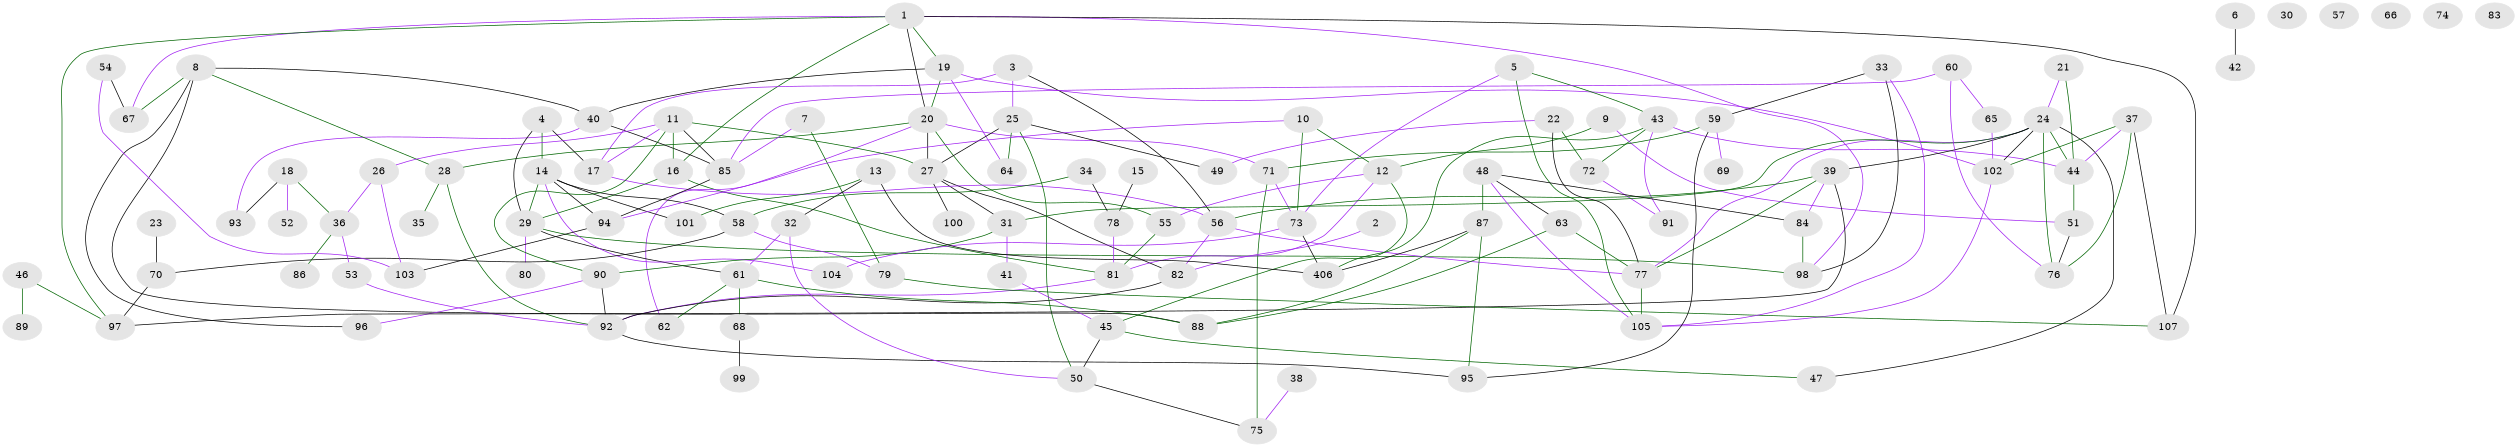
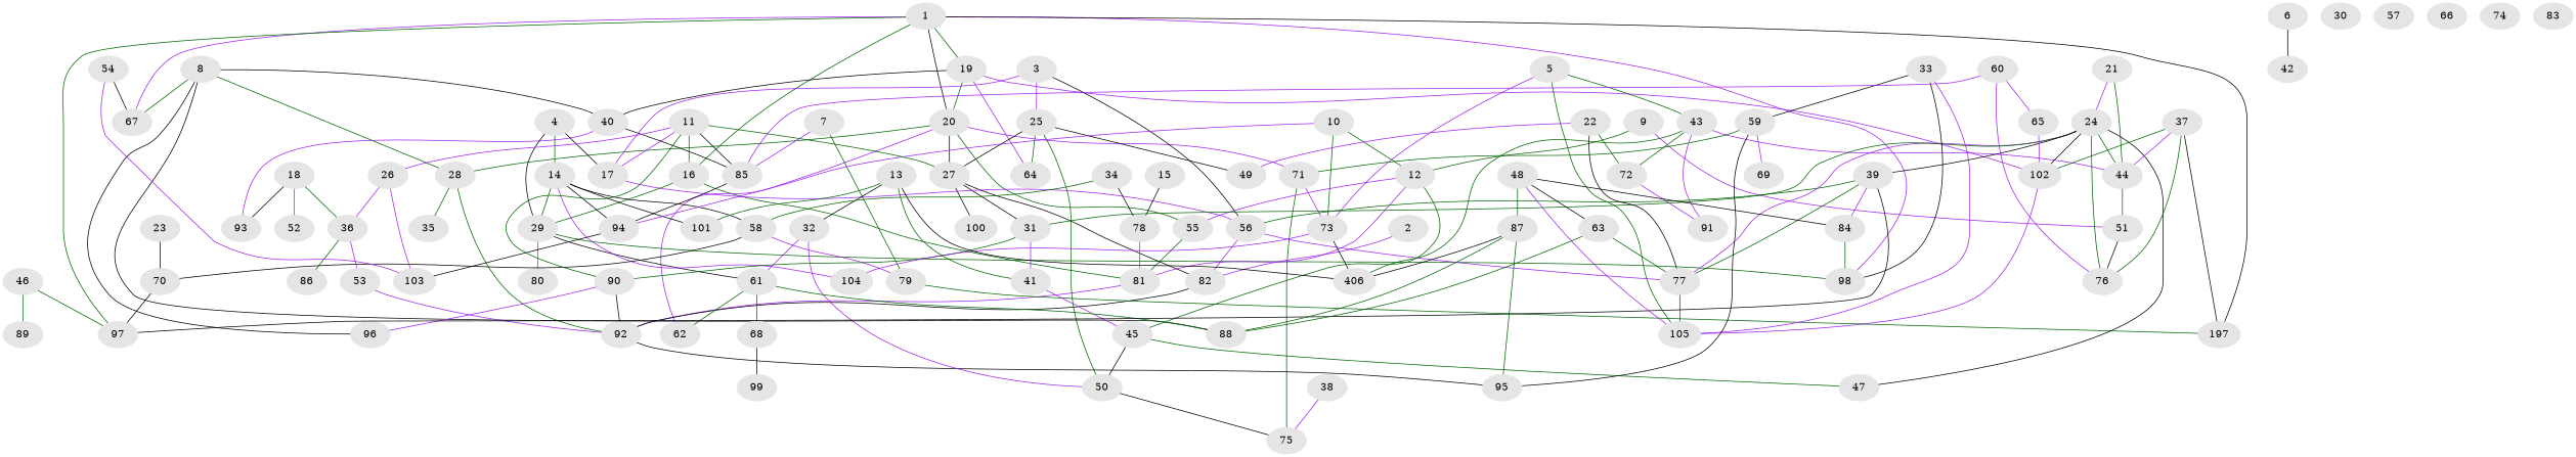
  graph {
    node [color=gray90 style=filled]
    edge [color=darkgreen]
    1
    16
    19
    20
    67
    97
    98
-   107
+   107 [label=197]
    81
    29
    40
    64
    102
    27
    28
    55
    62
    71
    2
    82
    92
    3
    17
    25
    56
    49
    50
    77
    4
    14
    94
    101
    58
    104
    31
    100
    5
    43
    73
    105
    n41 [label=406]
    44
    72
    91
    6
    42
    7
    79
    85
    8
    88
    96
    35
    93
    9
    12
    51
    45
    76
    10
    103
    11
    26
    90
    36
    47
    13
    32
    41
    61
    80
    70
    15
    78
    18
    52
    53
    86
    75
    21
    24
    39
    22
    23
    84
    95
    68
    30
    33
    59
    69
    34
    37
    38
    46
    89
    48
    63
    87
    54
    57
    60
    65
    99
    66
    74
    83
    1 -- 16
    1 -- 19
    1 -- 20 [color=black]
    1 -- 67 [color=purple]
    1 -- 97
    1 -- 98 [color=purple]
    1 -- 107 [color=black]
    16 -- 81
    16 -- 29
    19 -- 20
    19 -- 40 [color=black]
    19 -- 64 [color=purple]
    19 -- 102 [color=purple]
    20 -- 27 [color=black]
    20 -- 28
    20 -- 55
    20 -- 62 [color=purple]
    20 -- 71 [color=purple]
    81 -- 92 [color=purple]
    29 -- 98
    29 -- 61 [color=black]
    29 -- 80 [color=purple]
    40 -- 85 [color=black]
    40 -- 93 [color=purple]
    102 -- 105 [color=purple]
    27 -- 82 [color=black]
    27 -- 31 [color=black]
    27 -- 100 [color=black]
    28 -- 92
    28 -- 35
    55 -- 81
    71 -- 73 [color=purple]
    71 -- 75
    2 -- 82 [color=purple]
    82 -- 92 [color=black]
    92 -- 95 [color=black]
    3 -- 17 [color=purple]
    3 -- 25 [color=purple]
    3 -- 56 [color=black]
    17 -- 56 [color=purple]
    25 -- 64
    25 -- 27 [color=black]
    25 -- 49 [color=black]
    25 -- 50
    56 -- 82 [color=purple]
    56 -- 77 [color=purple]
    50 -- 75 [color=black]
    77 -- 105
    4 -- 29 [color=black]
    4 -- 17 [color=black]
    4 -- 14
    14 -- 29
    14 -- 94 [color=black]
    14 -- 101 [color=black]
    14 -- 58 [color=black]
    14 -- 104 [color=purple]
    94 -- 103 [color=black]
    58 -- 79 [color=purple]
    58 -- 70 [color=black]
    31 -- 90
    31 -- 41 [color=purple]
    5 -- 43
    5 -- 73 [color=purple]
    5 -- 105
    43 -- n41
    43 -- 44 [color=purple]
    43 -- 72
    43 -- 91 [color=purple]
    73 -- 104 [color=purple]
    73 -- n41 [color=black]
    44 -- 51
    72 -- 91 [color=purple]
    6 -- 42 [color=black]
    7 -- 79
    7 -- 85 [color=purple]
    79 -- 107
    85 -- 94 [color=black]
    8 -- 67
    8 -- 40 [color=black]
    8 -- 28
    8 -- 88 [color=black]
    8 -- 96 [color=black]
    9 -- 12
    9 -- 51 [color=purple]
    12 -- 81 [color=purple]
    12 -- 55 [color=purple]
    12 -- 45
    51 -- 76 [color=black]
    45 -- 50 [color=black]
    45 -- 47
    10 -- 94 [color=purple]
    10 -- 73
    10 -- 12
    11 -- 16
    11 -- 27
    11 -- 17 [color=purple]
    11 -- 85 [color=black]
    11 -- 26 [color=purple]
    11 -- 90
    26 -- 103 [color=purple]
    26 -- 36 [color=purple]
    90 -- 92 [color=black]
    90 -- 96 [color=purple]
    36 -- 53 [color=purple]
    36 -- 86
    13 -- 101
    13 -- n41 [color=black]
    13 -- 32 [color=black]
+   13 -- 41
    32 -- 50 [color=purple]
    32 -- 61 [color=purple]
    41 -- 45 [color=purple]
    61 -- 62
    61 -- 88
    61 -- 68
    70 -- 97 [color=black]
    15 -- 78 [color=black]
    78 -- 81 [color=purple]
    18 -- 93 [color=black]
    18 -- 36
    18 -- 52 [color=purple]
    53 -- 92 [color=purple]
    21 -- 44
    21 -- 24 [color=purple]
    24 -- 102 [color=black]
    24 -- 77 [color=purple]
    24 -- 31
    24 -- 44
    24 -- 76
    24 -- 47 [color=black]
    24 -- 39 [color=black]
    39 -- 97 [color=black]
    39 -- 56
    39 -- 77
    39 -- 84 [color=purple]
    22 -- 49 [color=purple]
    22 -- 77 [color=black]
    22 -- 72
    23 -- 70 [color=black]
    84 -- 98
    68 -- 99 [color=black]
    33 -- 98 [color=black]
    33 -- 105 [color=purple]
    33 -- 59 [color=black]
    59 -- 71
    59 -- 95 [color=black]
    59 -- 69 [color=purple]
    34 -- 58
    34 -- 78 [color=black]
    37 -- 107 [color=black]
    37 -- 102
    37 -- 44 [color=purple]
    37 -- 76
    38 -- 75 [color=purple]
    46 -- 97
    46 -- 89
    48 -- 105 [color=purple]
    48 -- 84 [color=black]
    48 -- 63 [color=black]
    48 -- 87
    63 -- 77
    63 -- 88
    87 -- n41 [color=black]
    87 -- 88
    87 -- 95
    54 -- 67 [color=black]
    54 -- 103 [color=purple]
    60 -- 85 [color=purple]
    60 -- 76 [color=purple]
    60 -- 65 [color=purple]
    65 -- 102 [color=purple]
  }
